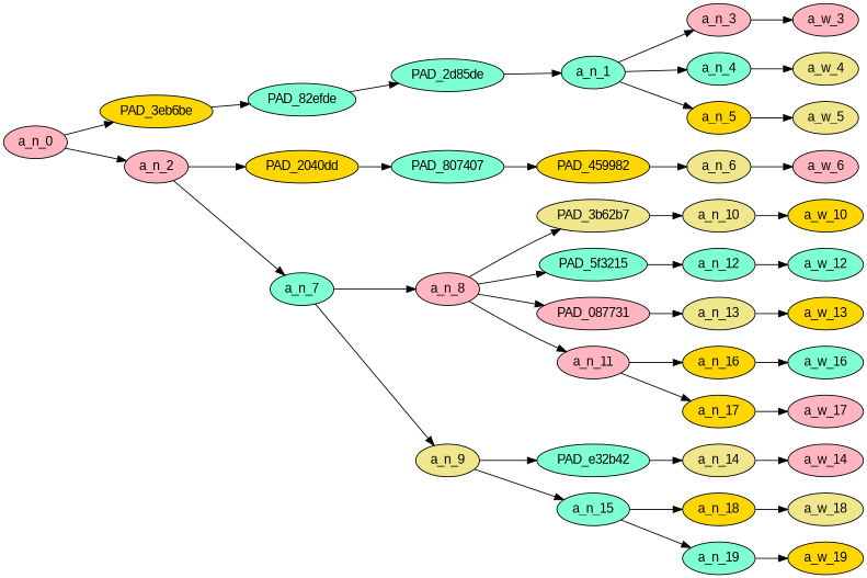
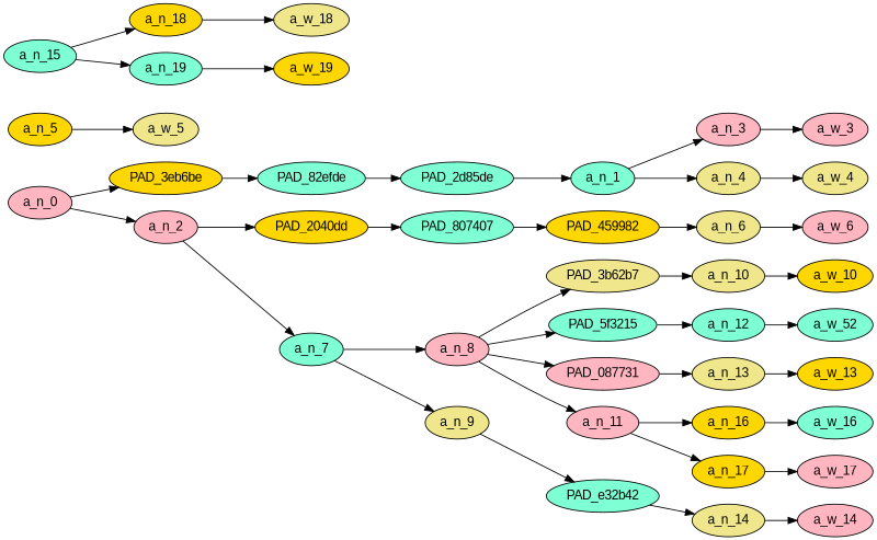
  strict digraph {
    fontname="Liberation Sans"
    rankdir=LR
    node [div_dir=1 fillcolor=aquamarine fontname="Liberation Sans" index=0 level=1 style=filled text_span="[3]" value=0.26863577]
    edge [fontname="Liberation Sans"]
    a_n_0 [fillcolor=lightpink level=6 text_span="[0, 1, 2, 3, 4, 5, 6, 7, 8, 9, 10, 11]" value=1.00000002]
    PAD_3eb6be [fillcolor=gold level=5 text_span="[0, 1, 2]"]
    a_n_2 [fillcolor=lightpink index=1 level=5 text_span="[3, 4, 5, 6, 7, 8, 9, 10, 11]" value=0.72991086]
    PAD_82efde [level=4 text_span="[0, 1, 2]"]
    PAD_2040dd [fillcolor=gold index=1 level=4 value=0.05154407]
    a_n_7 [index=2 level=4 text_span="[4, 5, 6, 7, 8, 9, 10, 11]" value=0.67695099]
    PAD_2d85de [level=3 text_span="[0, 1, 2]"]
    PAD_807407 [index=1 level=3 value=0.05154407]
    a_n_8 [fillcolor=lightpink index=2 level=3 text_span="[4, 5, 6, 7, 8]" value=0.50673774]
    a_n_9 [fillcolor=khaki index=3 level=3 text_span="[9, 10, 11]" value=0.16878643]
    a_n_1 [level=2 text_span="[0, 1, 2]"]
    a_n_3 [fillcolor=lightpink text_span="[0]" value=0.14840695]
-   a_n_4 [index=1 text_span="[1]" value=0.05721703]
+   a_n_4 [fillcolor=khaki index=1 text_span="[1]" value=0.05721703]
    a_n_5 [fillcolor=gold index=2 text_span="[2]" value=0.06254121]
    a_w_3 [div_dir=0 fillcolor=lightpink level=0 text_span="[0]" value=thelma]
    a_w_4 [div_dir=0 fillcolor=khaki index=1 level=0 text_span="[1]" value=and]
    a_w_5 [div_dir=0 fillcolor=khaki index=2 level=0 text_span="[2]" value=louise]
    n18 [fillcolor=gold index=1 label=PAD_459982 level=2 value=0.05154407]
    PAD_3b62b7 [div_dir=-1 fillcolor=khaki index=2 level=2 text_span="[4]" value=0.03317609]
    PAD_5f3215 [index=4 level=2 text_span="[7]" value=0.29240520]
    PAD_087731 [fillcolor=lightpink index=5 level=2 text_span="[8]" value=0.08055305]
    a_n_11 [fillcolor=lightpink index=3 level=2 text_span="[5, 6]" value=0.09928182]
    PAD_e32b42 [div_dir=-1 index=6 level=2 text_span="[9]" value=0.04549629]
    a_n_15 [index=7 level=2 text_span="[10, 11]" value=0.12269165]
    a_n_6 [fillcolor=khaki index=3 value=0.05154407]
    a_w_6 [div_dir=0 fillcolor=lightpink index=3 level=0 value=with]
    a_n_10 [div_dir=-1 fillcolor=khaki index=4 text_span="[4]" value=0.03317609]
    a_n_12 [index=7 text_span="[7]" value=0.29240520]
    a_n_13 [fillcolor=khaki index=8 text_span="[8]" value=0.08055305]
    a_n_16 [fillcolor=gold index=5 text_span="[5]" value=0.03677525]
    a_n_17 [fillcolor=gold index=6 text_span="[6]" value=0.06226742]
    a_n_14 [div_dir=-1 fillcolor=khaki index=9 text_span="[9]" value=0.04549629]
    a_n_18 [fillcolor=gold index=10 text_span="[10]" value=0.04638475]
    a_n_19 [index=11 text_span="[11]" value=0.07555829]
    a_w_10 [div_dir=0 fillcolor=gold index=4 level=0 text_span="[4]" value=a]
-   a_w_12 [div_dir=0 index=7 level=0 text_span="[7]" value=nigger]
+   a_w_12 [div_dir=0 index=7 level=0 text_span="[7]" value=nigger label=a_w_52]
    a_w_13 [div_dir=0 fillcolor=gold index=8 level=0 text_span="[8]" value=kids]
    a_w_16 [div_dir=0 index=5 level=0 text_span="[5]" value=half]
    a_w_17 [div_dir=0 fillcolor=lightpink index=6 level=0 text_span="[6]" value=dozen]
    a_w_14 [div_dir=0 fillcolor=lightpink index=9 level=0 text_span="[9]" value=in]
    a_w_18 [div_dir=0 fillcolor=khaki index=10 level=0 text_span="[10]" value=the]
    a_w_19 [div_dir=0 fillcolor=gold index=11 level=0 text_span="[11]" value=back]
    a_n_0 -> PAD_3eb6be
    a_n_0 -> a_n_2
    PAD_3eb6be -> PAD_82efde
    a_n_2 -> PAD_2040dd
    a_n_2 -> a_n_7
    PAD_82efde -> PAD_2d85de
    PAD_2040dd -> PAD_807407
    a_n_7 -> a_n_8
    a_n_7 -> a_n_9
    PAD_2d85de -> a_n_1
    PAD_807407 -> n18
    a_n_8 -> PAD_3b62b7
    a_n_8 -> PAD_5f3215
    a_n_8 -> PAD_087731
    a_n_8 -> a_n_11
    a_n_9 -> PAD_e32b42
-   a_n_9 -> a_n_15
    a_n_1 -> a_n_3
    a_n_1 -> a_n_4
-   a_n_1 -> a_n_5
    a_n_3 -> a_w_3
    a_n_4 -> a_w_4
    a_n_5 -> a_w_5
    n18 -> a_n_6
    PAD_3b62b7 -> a_n_10
    PAD_5f3215 -> a_n_12
    PAD_087731 -> a_n_13
    a_n_11 -> a_n_16
    a_n_11 -> a_n_17
    PAD_e32b42 -> a_n_14
    a_n_15 -> a_n_18
    a_n_15 -> a_n_19
    a_n_6 -> a_w_6
    a_n_10 -> a_w_10
    a_n_12 -> a_w_12
    a_n_13 -> a_w_13
    a_n_16 -> a_w_16
    a_n_17 -> a_w_17
    a_n_14 -> a_w_14
    a_n_18 -> a_w_18
    a_n_19 -> a_w_19
  }
